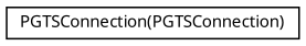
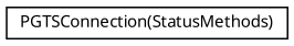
  digraph {
    rankdir=TB
-   n1 [color=black fillcolor=white fontname=LucidaGrande fontsize=10 height=0.2 label="PGTSConnection(PGTSConnection)" shape=record style=filled width=0.4]
+   n1 [color=black fillcolor=white fontname=LucidaGrande fontsize=10 height=0.2 label="PGTSConnection(StatusMethods)" shape=record style=filled width=0.4]
  }
